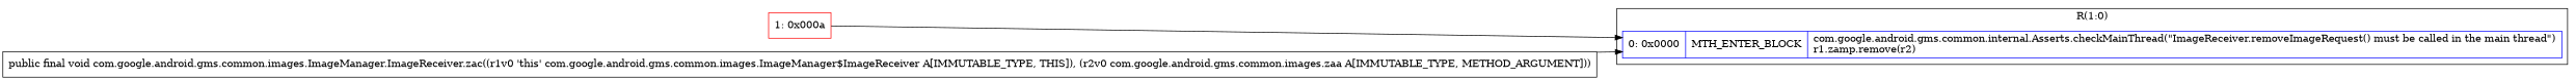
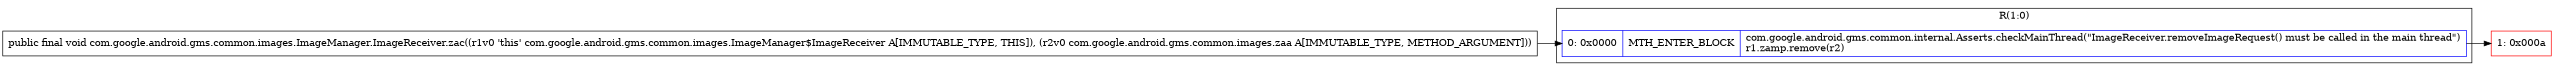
  digraph {
    rankdir=LR
    node [shape=record]
    n1 [color=blue label="{0\:\ 0x0000|MTH_ENTER_BLOCK\l|com.google.android.gms.common.internal.Asserts.checkMainThread(\"ImageReceiver.removeImageRequest() must be called in the main thread\")\lr1.zamp.remove(r2)\l}"]
    n2 [color=red label="{1\:\ 0x000a}"]
    n3 [label="{public final void com.google.android.gms.common.images.ImageManager.ImageReceiver.zac((r1v0 'this' com.google.android.gms.common.images.ImageManager$ImageReceiver A[IMMUTABLE_TYPE, THIS]), (r2v0 com.google.android.gms.common.images.zaa A[IMMUTABLE_TYPE, METHOD_ARGUMENT])) }"]
    subgraph cluster_1 {
      label="R(1:0)"
      n1
    }
-   n2 -> n1
+   n1 -> n2
    n3 -> n1
  }
